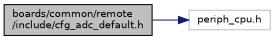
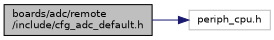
  digraph {
    rankdir=LR
    node [fontname=Helvetica fontsize=10 shape=record style=filled]
-   n1 [color=black fillcolor=grey75 fontcolor=black height=0.2 label="boards/common/remote\l/include/cfg_adc_default.h" width=0.4]
+   n1 [color=black fillcolor=grey75 fontcolor=black height=0.2 label="boards/adc/remote\l/include/cfg_adc_default.h" width=0.4]
    n2 [color=grey75 fillcolor=white height=0.2 label="periph_cpu.h" width=0.4]
    n1 -> n2 [color=midnightblue fontname=Helvetica fontsize=10 labelfontname=Helvetica labelfontsize=10 style=solid]
  }
